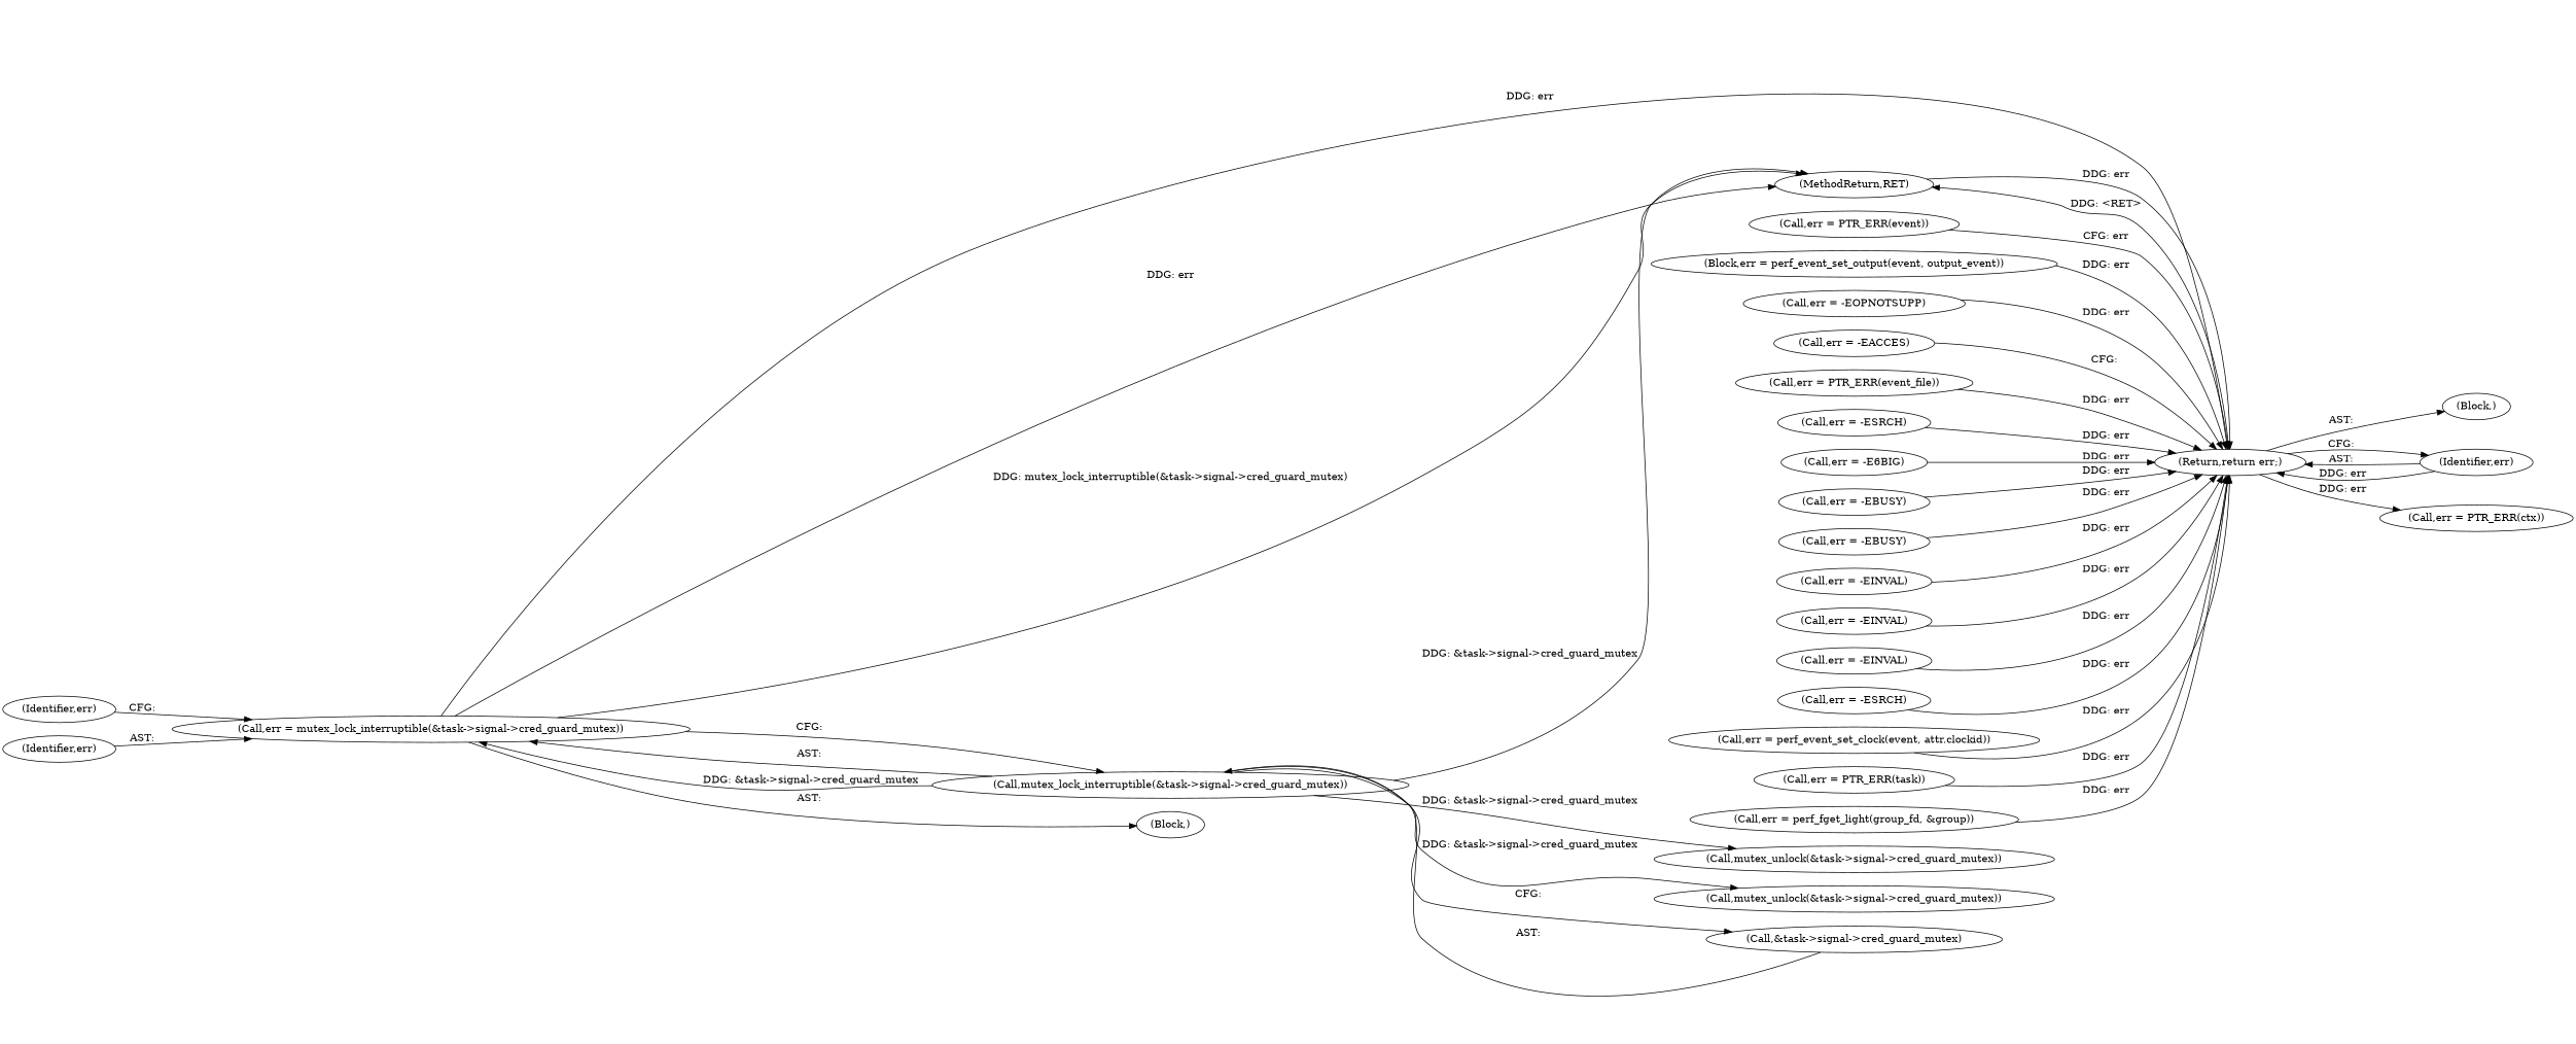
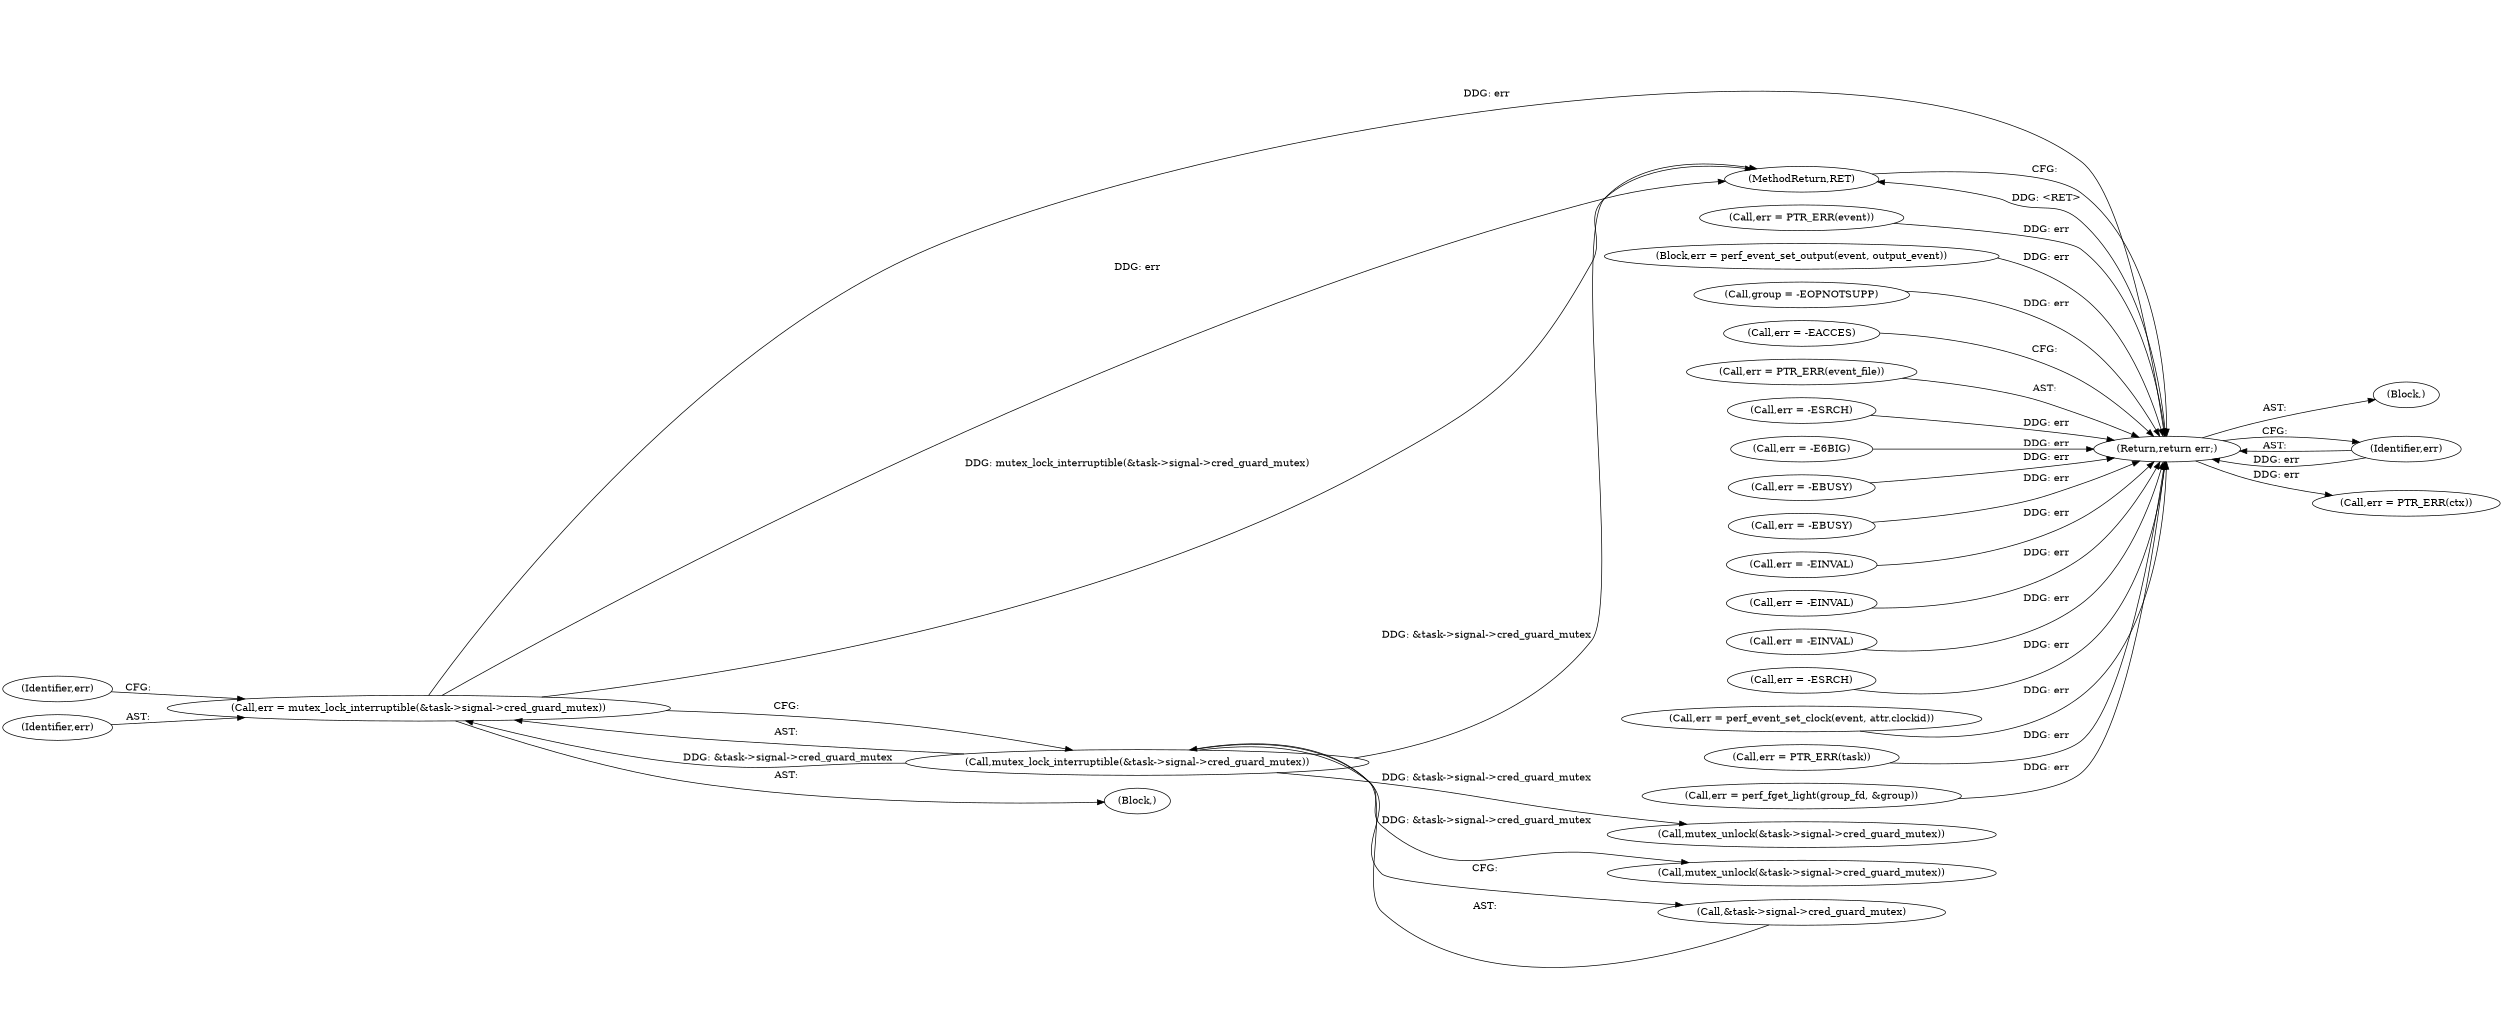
  digraph {
    rankdir=LR
    n1 [label="(Call,err = mutex_lock_interruptible(&task->signal->cred_guard_mutex))"]
    n2 [label="(Call,mutex_lock_interruptible(&task->signal->cred_guard_mutex))"]
    n3 [label="(Return,return err;)"]
    n4 [label="(Block,)"]
    n5 [label="(MethodReturn,RET)"]
    n6 [label="(Call,mutex_unlock(&task->signal->cred_guard_mutex))"]
    n7 [label="(Call,mutex_unlock(&task->signal->cred_guard_mutex))"]
    n8 [label="(Call,&task->signal->cred_guard_mutex)"]
    n9 [label="(Block,)"]
    n10 [label="(Identifier,err)"]
    n11 [label="(Call,err = PTR_ERR(ctx))"]
    n12 [label="(Call,err = PTR_ERR(event))"]
    n13 [label="(Block,err = perf_event_set_output(event, output_event))"]
-   n14 [label="(Call,err = -EOPNOTSUPP)"]
+   n14 [label="(Call,group = -EOPNOTSUPP)"]
    n15 [label="(Call,err = -EACCES)"]
    n16 [label="(Call,err = PTR_ERR(event_file))"]
    n17 [label="(Call,err = -ESRCH)"]
    n18 [label="(Call,err = -E6BIG)"]
    n19 [label="(Call,err = -EBUSY)"]
    n20 [label="(Call,err = -EBUSY)"]
    n21 [label="(Call,err = -EINVAL)"]
    n22 [label="(Call,err = -EINVAL)"]
    n23 [label="(Identifier,err)"]
    n24 [label="(Call,err = -EINVAL)"]
    n25 [label="(Identifier,err)"]
    n26 [label="(Call,err = -ESRCH)"]
    n27 [label="(Call,err = perf_event_set_clock(event, attr.clockid))"]
    n28 [label="(Call,err = PTR_ERR(task))"]
    n29 [label="(Call,err = perf_fget_light(group_fd, &group))"]
    n1 -> n2 [label="CFG: "]
    n1 -> n3 [label="DDG: err"]
    n1 -> n4 [label="AST: "]
    n1 -> n5 [label="DDG: err"]
    n1 -> n5 [label="DDG: mutex_lock_interruptible(&task->signal->cred_guard_mutex)"]
    n2 -> n1 [label="AST: "]
    n2 -> n1 [label="DDG: &task->signal->cred_guard_mutex"]
    n2 -> n5 [label="DDG: &task->signal->cred_guard_mutex"]
    n2 -> n6 [label="DDG: &task->signal->cred_guard_mutex"]
    n2 -> n7 [label="DDG: &task->signal->cred_guard_mutex"]
    n2 -> n8 [label="CFG: "]
    n3 -> n5 [label="DDG: <RET>"]
    n3 -> n9 [label="AST: "]
    n3 -> n10 [label="CFG: "]
    n3 -> n11 [label="DDG: err"]
-   n5 -> n3 [label="DDG: err"]
+   n5 -> n3 [label="CFG: "]
    n8 -> n2 [label="AST: "]
    n10 -> n3 [label="AST: "]
    n10 -> n3 [label="DDG: err"]
-   n12 -> n3 [label="CFG: err"]
+   n12 -> n3 [label="DDG: err"]
    n13 -> n3 [label="DDG: err"]
    n14 -> n3 [label="DDG: err"]
    n15 -> n3 [label="CFG: "]
-   n16 -> n3 [label="DDG: err"]
+   n16 -> n3 [label="AST: "]
    n17 -> n3 [label="DDG: err"]
    n18 -> n3 [label="DDG: err"]
    n19 -> n3 [label="DDG: err"]
    n20 -> n3 [label="DDG: err"]
    n21 -> n3 [label="DDG: err"]
    n22 -> n3 [label="DDG: err"]
    n23 -> n1 [label="CFG: "]
    n24 -> n3 [label="DDG: err"]
    n25 -> n1 [label="AST: "]
    n26 -> n3 [label="DDG: err"]
    n27 -> n3 [label="DDG: err"]
    n28 -> n3 [label="DDG: err"]
    n29 -> n3 [label="DDG: err"]
  }
